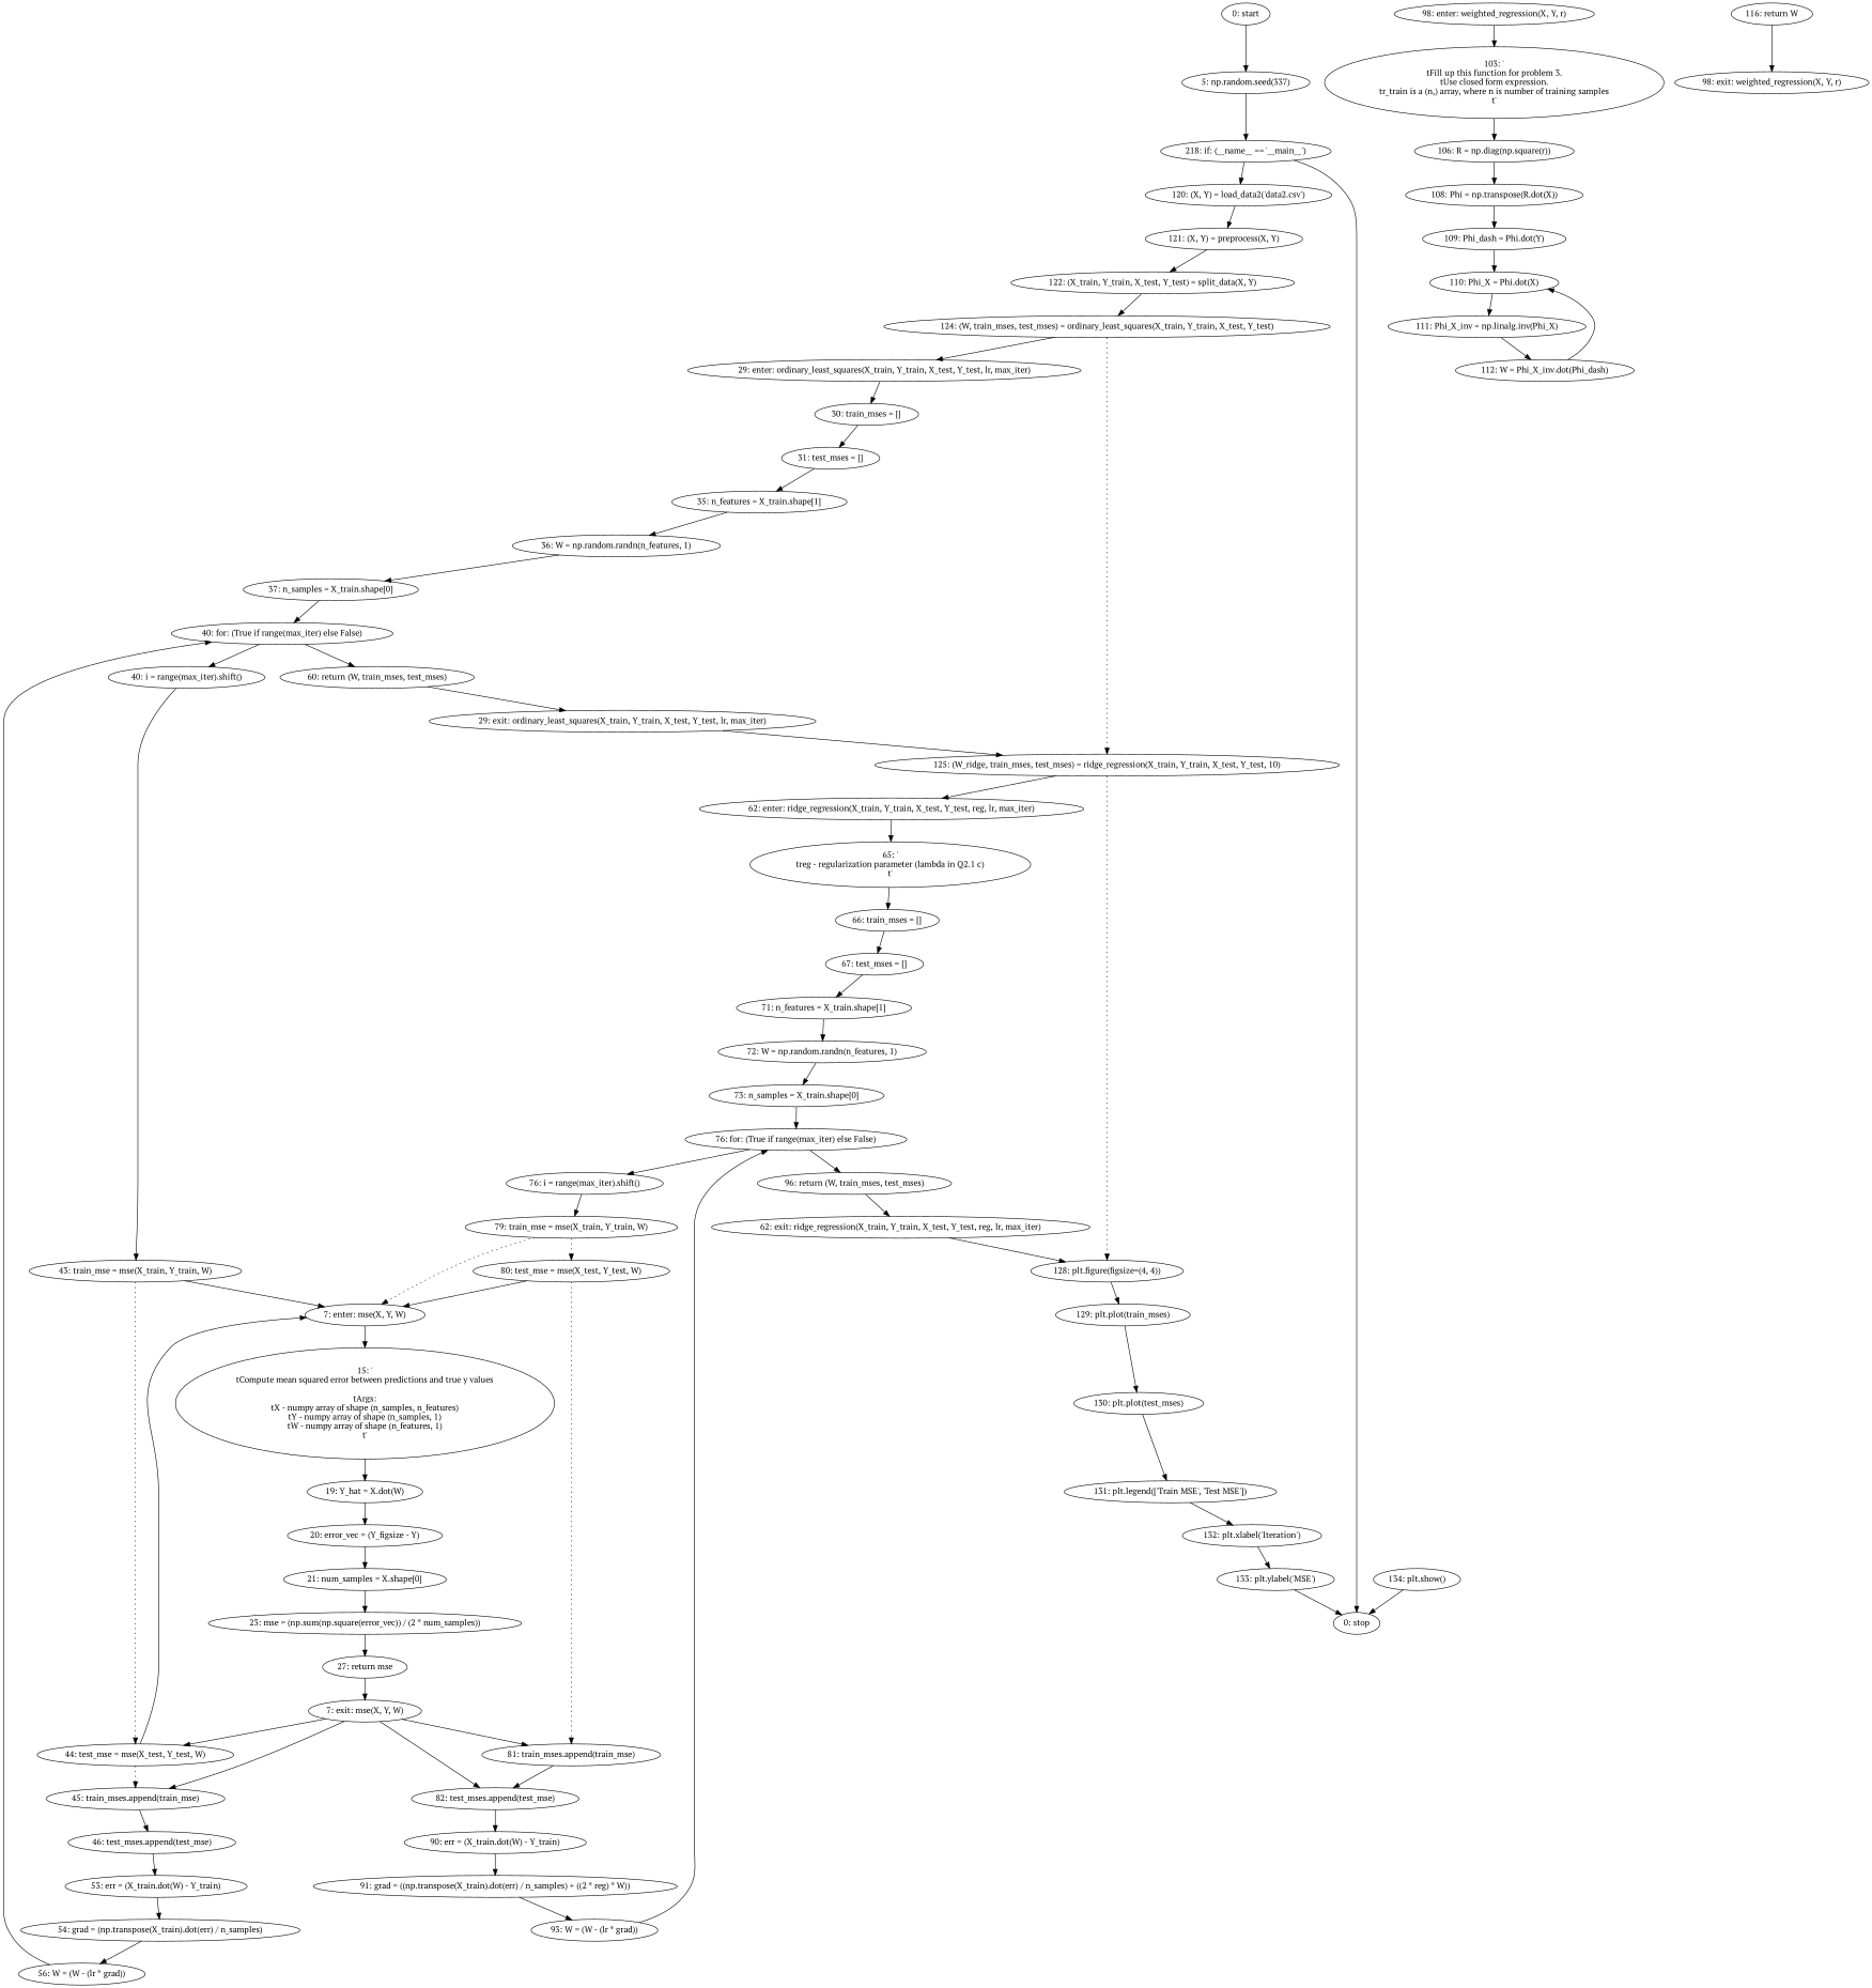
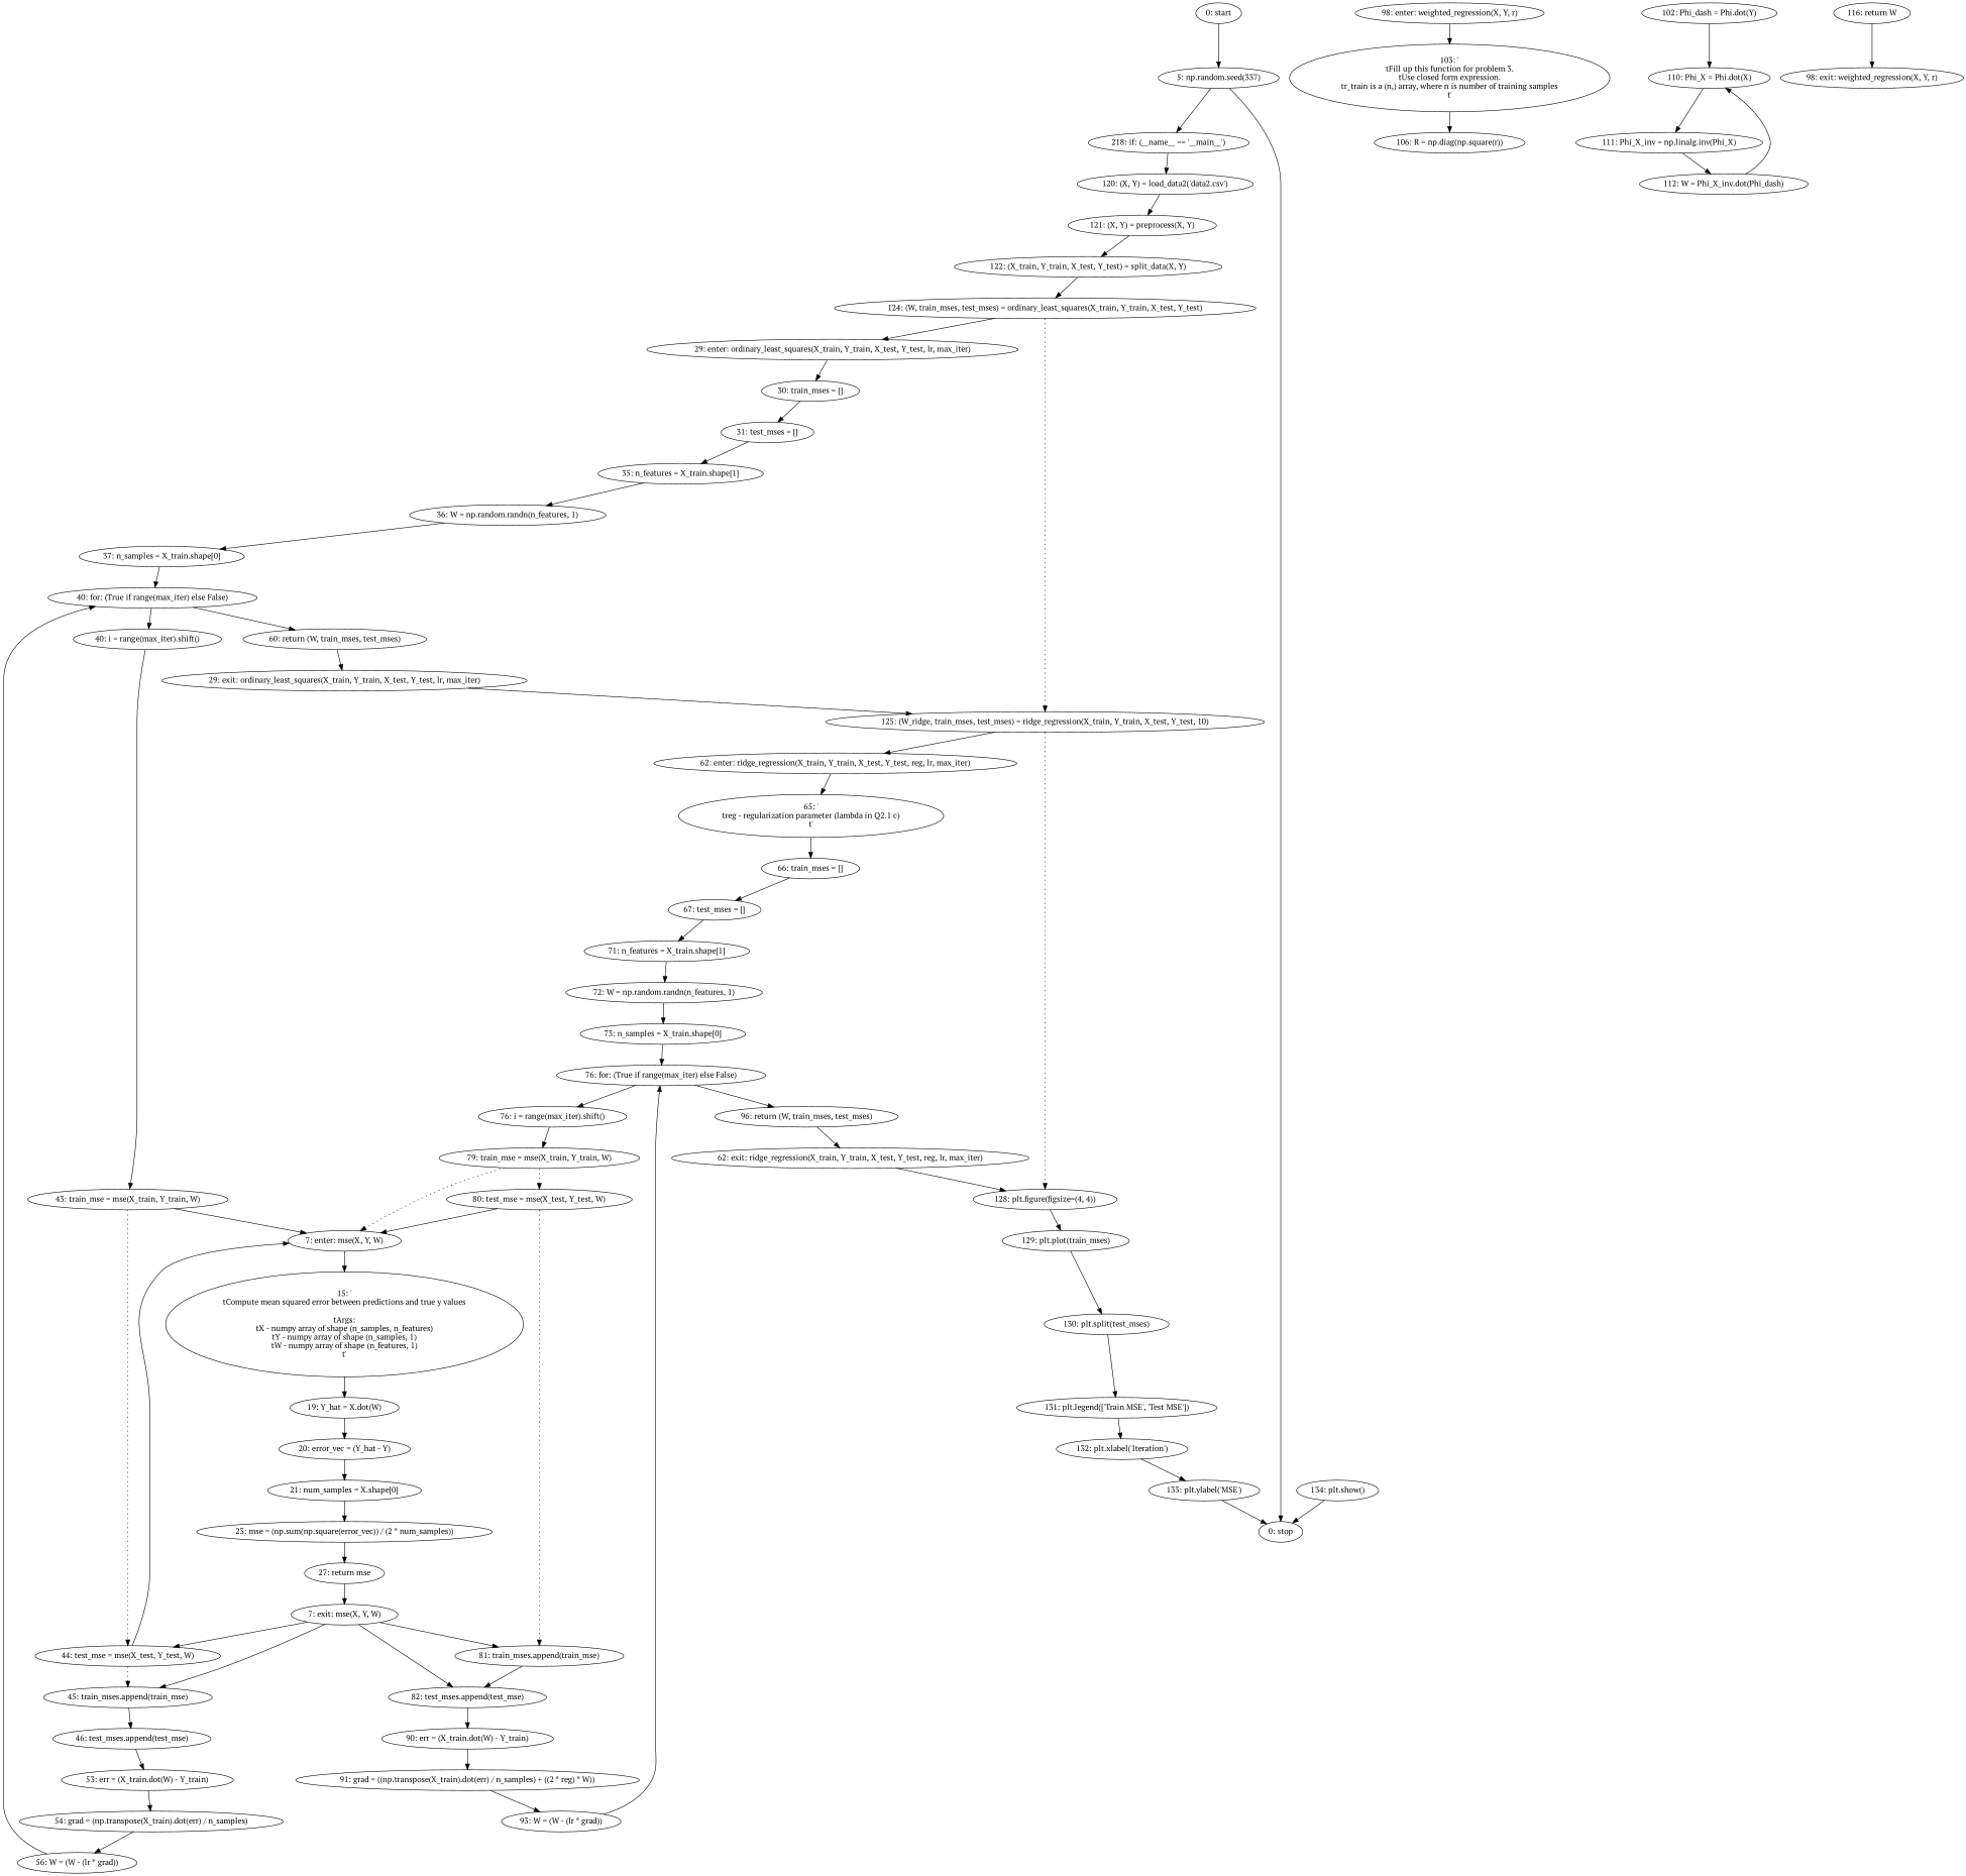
  strict digraph {
    fontname="PT Serif"
    node [fontname="PT Serif"]
    edge [fontname="PT Serif"]
    n1 [label="0: start"]
    n2 [label="5: np.random.seed(337)"]
    n3 [label="218: if: (__name__ == '__main__')"]
    n4 [label="120: (X, Y) = load_data2('data2.csv')"]
    n5 [label="0: stop"]
    n6 [label="121: (X, Y) = preprocess(X, Y)"]
    n7 [label="122: (X_train, Y_train, X_test, Y_test) = split_data(X, Y)"]
    n8 [label="7: enter: mse(X, Y, W)"]
    n9 [label="15: '\n\tCompute mean squared error between predictions and true y values\n\n\tArgs:\n\tX - numpy array of shape (n_samples, n_features)\n\tY - numpy array of shape (n_samples, 1)\n\tW - numpy array of shape (n_features, 1)\n\t'"]
    n10 [label="19: Y_hat = X.dot(W)"]
-   n11 [label="20: error_vec = (Y_figsize - Y)"]
+   n11 [label="20: error_vec = (Y_hat - Y)"]
    n12 [label="21: num_samples = X.shape[0]"]
    n13 [label="43: train_mse = mse(X_train, Y_train, W)"]
    n14 [label="44: test_mse = mse(X_test, Y_test, W)"]
    n15 [label="45: train_mses.append(train_mse)"]
    n16 [label="46: test_mses.append(test_mse)"]
    n17 [label="53: err = (X_train.dot(W) - Y_train)"]
    n18 [label="54: grad = (np.transpose(X_train).dot(err) / n_samples)"]
    n19 [label="79: train_mse = mse(X_train, Y_train, W)"]
    n20 [label="80: test_mse = mse(X_test, Y_test, W)"]
    n21 [label="81: train_mses.append(train_mse)"]
    n22 [label="82: test_mses.append(test_mse)"]
    n23 [label="90: err = (X_train.dot(W) - Y_train)"]
    n24 [label="91: grad = ((np.transpose(X_train).dot(err) / n_samples) + ((2 * reg) * W))"]
    n25 [label="7: exit: mse(X, Y, W)"]
    n26 [label="27: return mse"]
    n27 [label="23: mse = (np.sum(np.square(error_vec)) / (2 * num_samples))"]
    n28 [label="29: enter: ordinary_least_squares(X_train, Y_train, X_test, Y_test, lr, max_iter)"]
    n29 [label="30: train_mses = []"]
    n30 [label="31: test_mses = []"]
    n31 [label="35: n_features = X_train.shape[1]"]
    n32 [label="36: W = np.random.randn(n_features, 1)"]
    n33 [label="124: (W, train_mses, test_mses) = ordinary_least_squares(X_train, Y_train, X_test, Y_test)"]
    n34 [label="125: (W_ridge, train_mses, test_mses) = ridge_regression(X_train, Y_train, X_test, Y_test, 10)"]
    n35 [label="62: enter: ridge_regression(X_train, Y_train, X_test, Y_test, reg, lr, max_iter)"]
    n36 [label="128: plt.figure(figsize=(4, 4))"]
    n37 [label="65: '\n\treg - regularization parameter (lambda in Q2.1 c)\n\t'"]
    n38 [label="129: plt.plot(train_mses)"]
    n39 [label="66: train_mses = []"]
-   n40 [label="130: plt.plot(test_mses)"]
+   n40 [label="130: plt.split(test_mses)"]
    n41 [label="29: exit: ordinary_least_squares(X_train, Y_train, X_test, Y_test, lr, max_iter)"]
    n42 [label="60: return (W, train_mses, test_mses)"]
    n43 [label="37: n_samples = X_train.shape[0]"]
    n44 [label="40: for: (True if range(max_iter) else False)"]
    n45 [label="40: i = range(max_iter).shift()"]
    n46 [label="56: W = (W - (lr * grad))"]
    n47 [label="67: test_mses = []"]
    n48 [label="71: n_features = X_train.shape[1]"]
    n49 [label="131: plt.legend(['Train MSE', 'Test MSE'])"]
    n50 [label="62: exit: ridge_regression(X_train, Y_train, X_test, Y_test, reg, lr, max_iter)"]
    n51 [label="96: return (W, train_mses, test_mses)"]
    n52 [label="72: W = np.random.randn(n_features, 1)"]
    n53 [label="73: n_samples = X_train.shape[0]"]
    n54 [label="76: for: (True if range(max_iter) else False)"]
    n55 [label="76: i = range(max_iter).shift()"]
    n56 [label="93: W = (W - (lr * grad))"]
    n57 [label="98: enter: weighted_regression(X, Y, r)"]
    n58 [label="103: '\n\tFill up this function for problem 3.\n\tUse closed form expression.\n\tr_train is a (n,) array, where n is number of training samples\n\t'"]
    n59 [label="106: R = np.diag(np.square(r))"]
-   n60 [label="108: Phi = np.transpose(R.dot(X))"]
-   n61 [label="109: Phi_dash = Phi.dot(Y)"]
+   n61 [label="102: Phi_dash = Phi.dot(Y)"]
    n62 [label="98: exit: weighted_regression(X, Y, r)"]
    n63 [label="116: return W"]
    n64 [label="110: Phi_X = Phi.dot(X)"]
    n65 [label="111: Phi_X_inv = np.linalg.inv(Phi_X)"]
    n66 [label="112: W = Phi_X_inv.dot(Phi_dash)"]
    n67 [label="132: plt.xlabel('Iteration')"]
    n68 [label="133: plt.ylabel('MSE')"]
    n69 [label="134: plt.show()"]
    n1 -> n2
    n2 -> n3
    n3 -> n4
-   n3 -> n5
+   n2 -> n5
    n4 -> n6
    n6 -> n7
    n7 -> n33
    n8 -> n9
    n9 -> n10
    n10 -> n11
    n11 -> n12
    n12 -> n27
    n13 -> n8
    n13 -> n14 [style=dotted weight=100]
    n14 -> n8
    n14 -> n15 [style=dotted weight=100]
    n15 -> n16
    n16 -> n17
    n17 -> n18
    n18 -> n46
    n19 -> n8 [style=dotted]
    n19 -> n20 [style=dotted weight=100]
    n20 -> n8
    n20 -> n21 [style=dotted weight=100]
    n21 -> n22
    n22 -> n23
    n23 -> n24
    n24 -> n56
    n25 -> n14
    n25 -> n15
    n25 -> n21
    n25 -> n22
    n26 -> n25
    n27 -> n26
    n28 -> n29
    n29 -> n30
    n30 -> n31
    n31 -> n32
    n32 -> n43
    n33 -> n28
    n33 -> n34 [style=dotted weight=100]
    n34 -> n35
    n34 -> n36 [style=dotted weight=100]
    n35 -> n37
    n36 -> n38
    n37 -> n39
    n38 -> n40
    n39 -> n47
    n40 -> n49
    n41 -> n34
    n42 -> n41
    n43 -> n44
    n44 -> n42
    n44 -> n45
    n45 -> n13
    n46 -> n44
    n47 -> n48
    n48 -> n52
    n49 -> n67
    n50 -> n36
    n51 -> n50
    n52 -> n53
    n53 -> n54
    n54 -> n51
    n54 -> n55
    n55 -> n19
    n56 -> n54
    n57 -> n58
    n58 -> n59
-   n59 -> n60
-   n60 -> n61
    n61 -> n64
    n63 -> n62
    n64 -> n65
    n65 -> n66
    n66 -> n64
    n67 -> n68
    n68 -> n5
    n69 -> n5
  }
